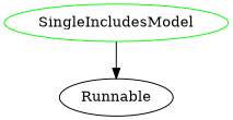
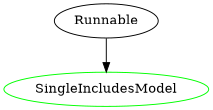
  digraph {
    splines=true
    n1 [color=green label=SingleIncludesModel]
    n2 [label=Runnable]
-   n1 -> n2
+   n2 -> n1
  }
